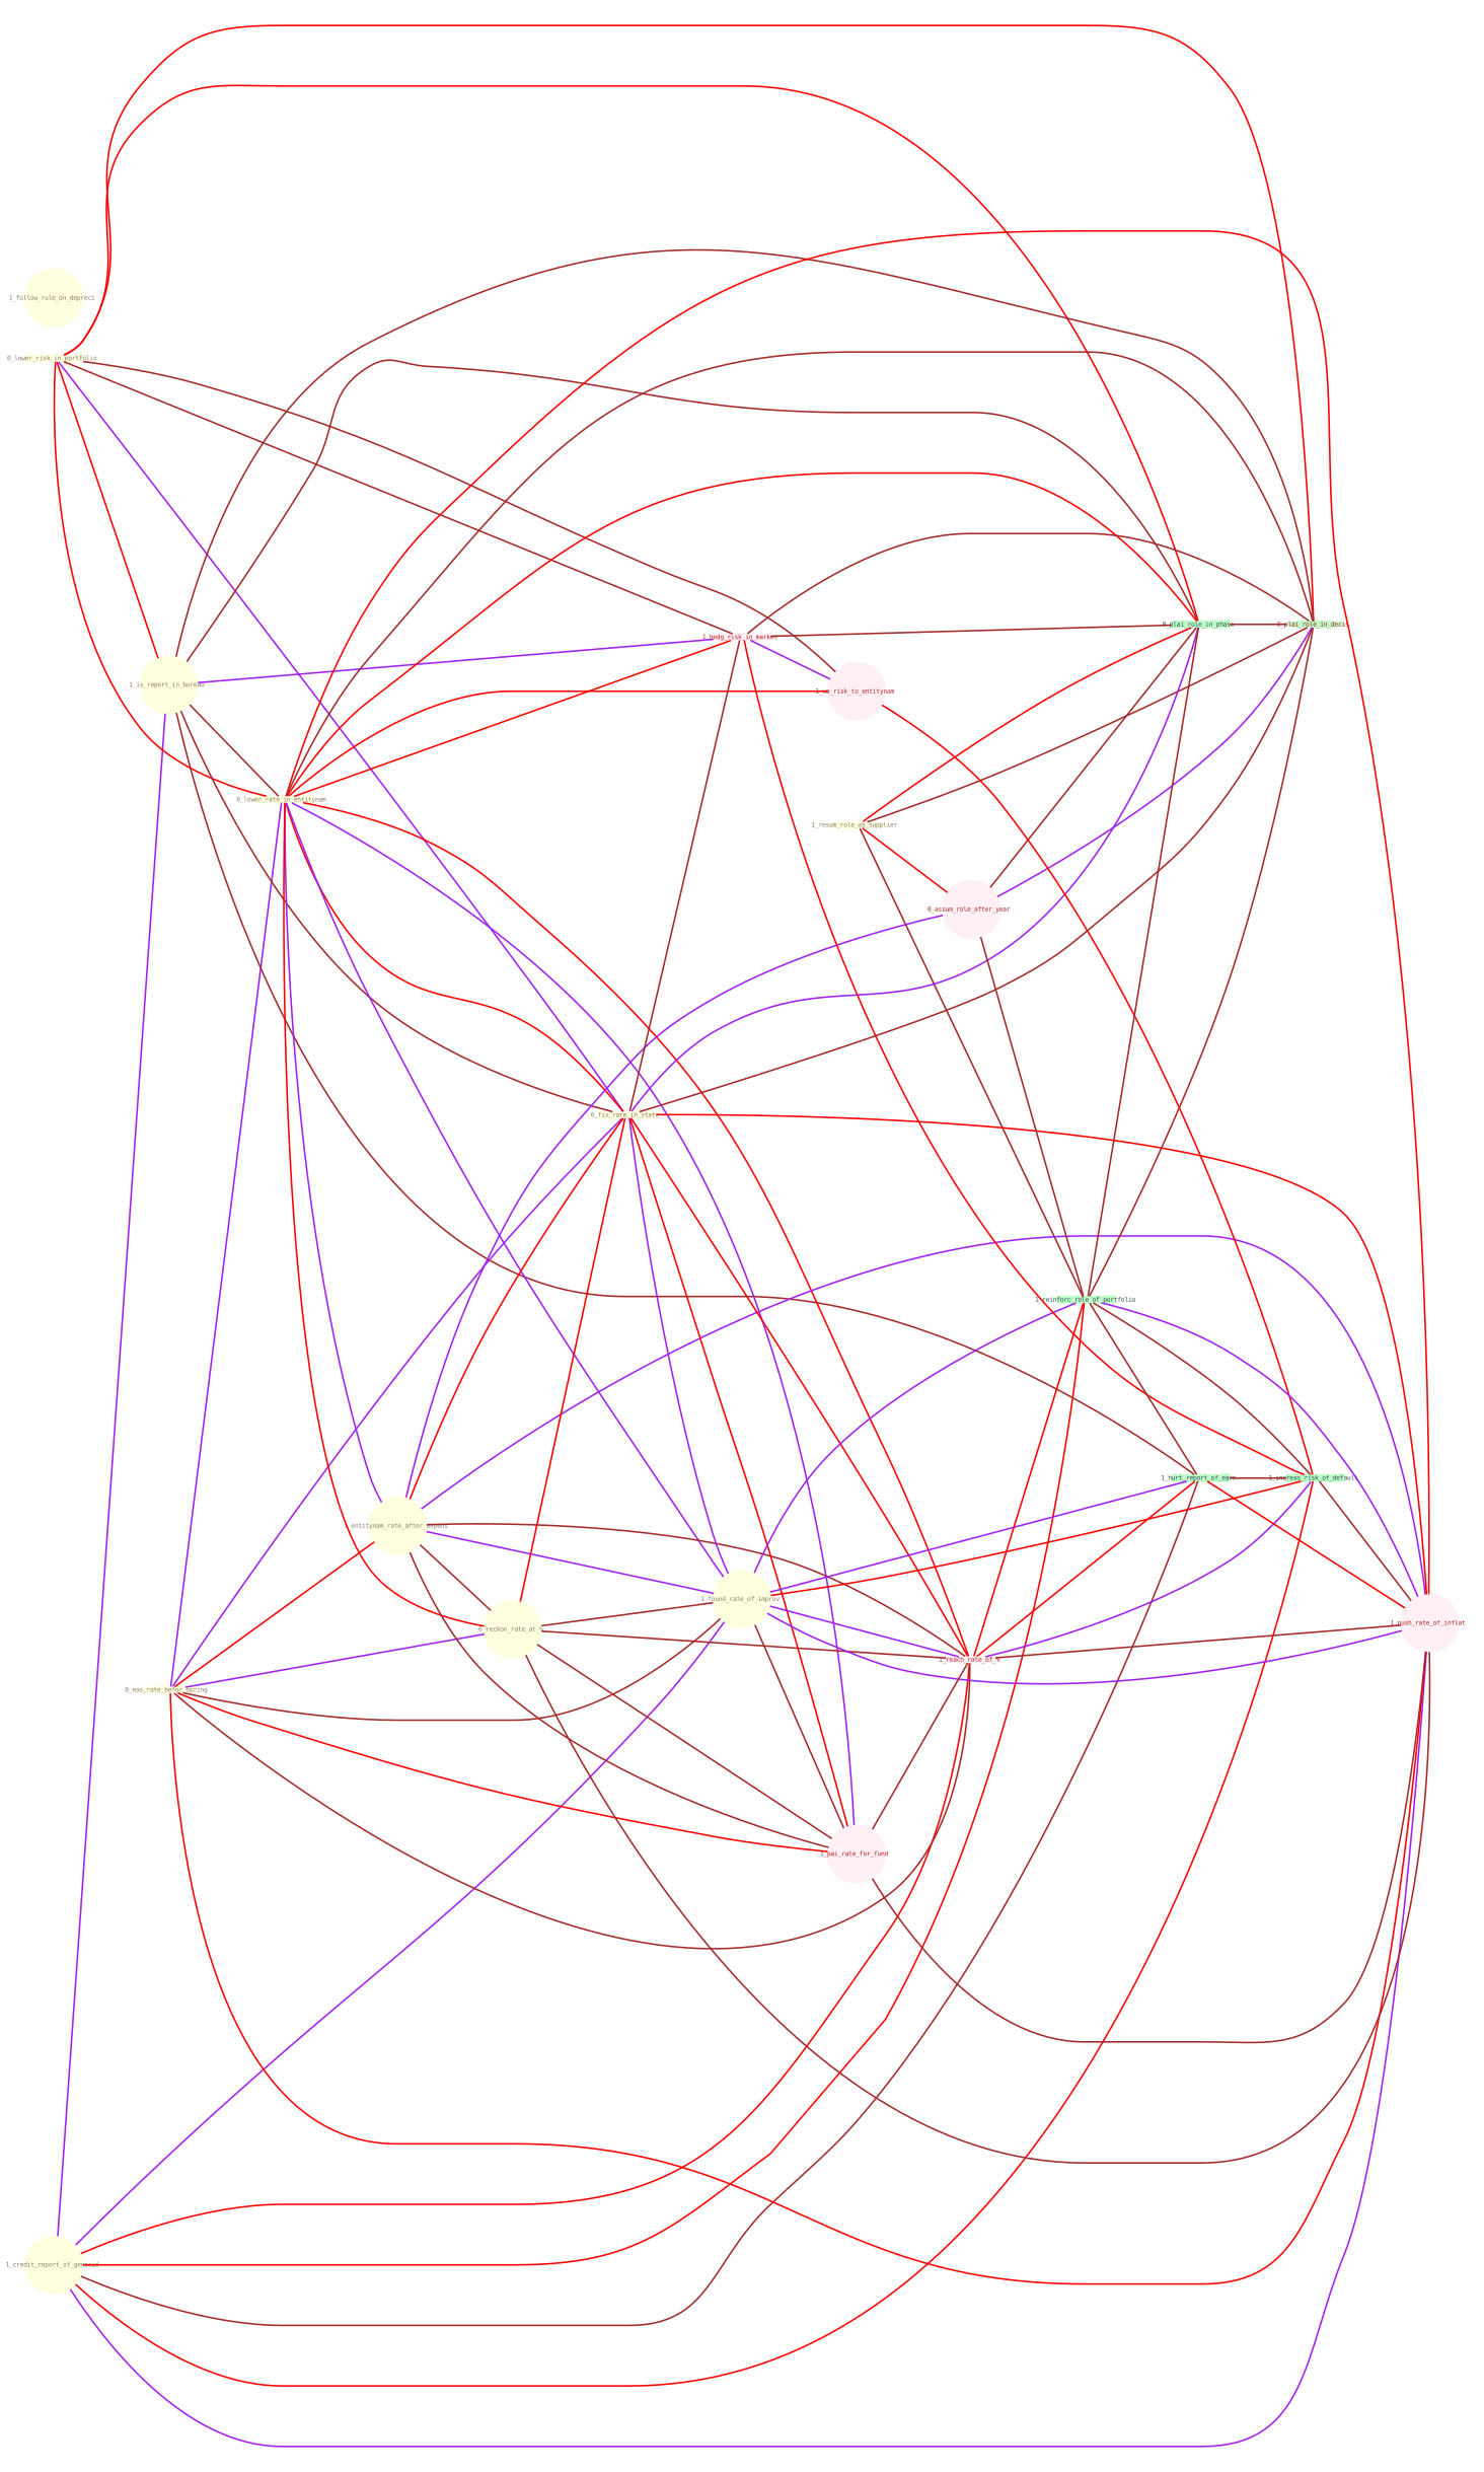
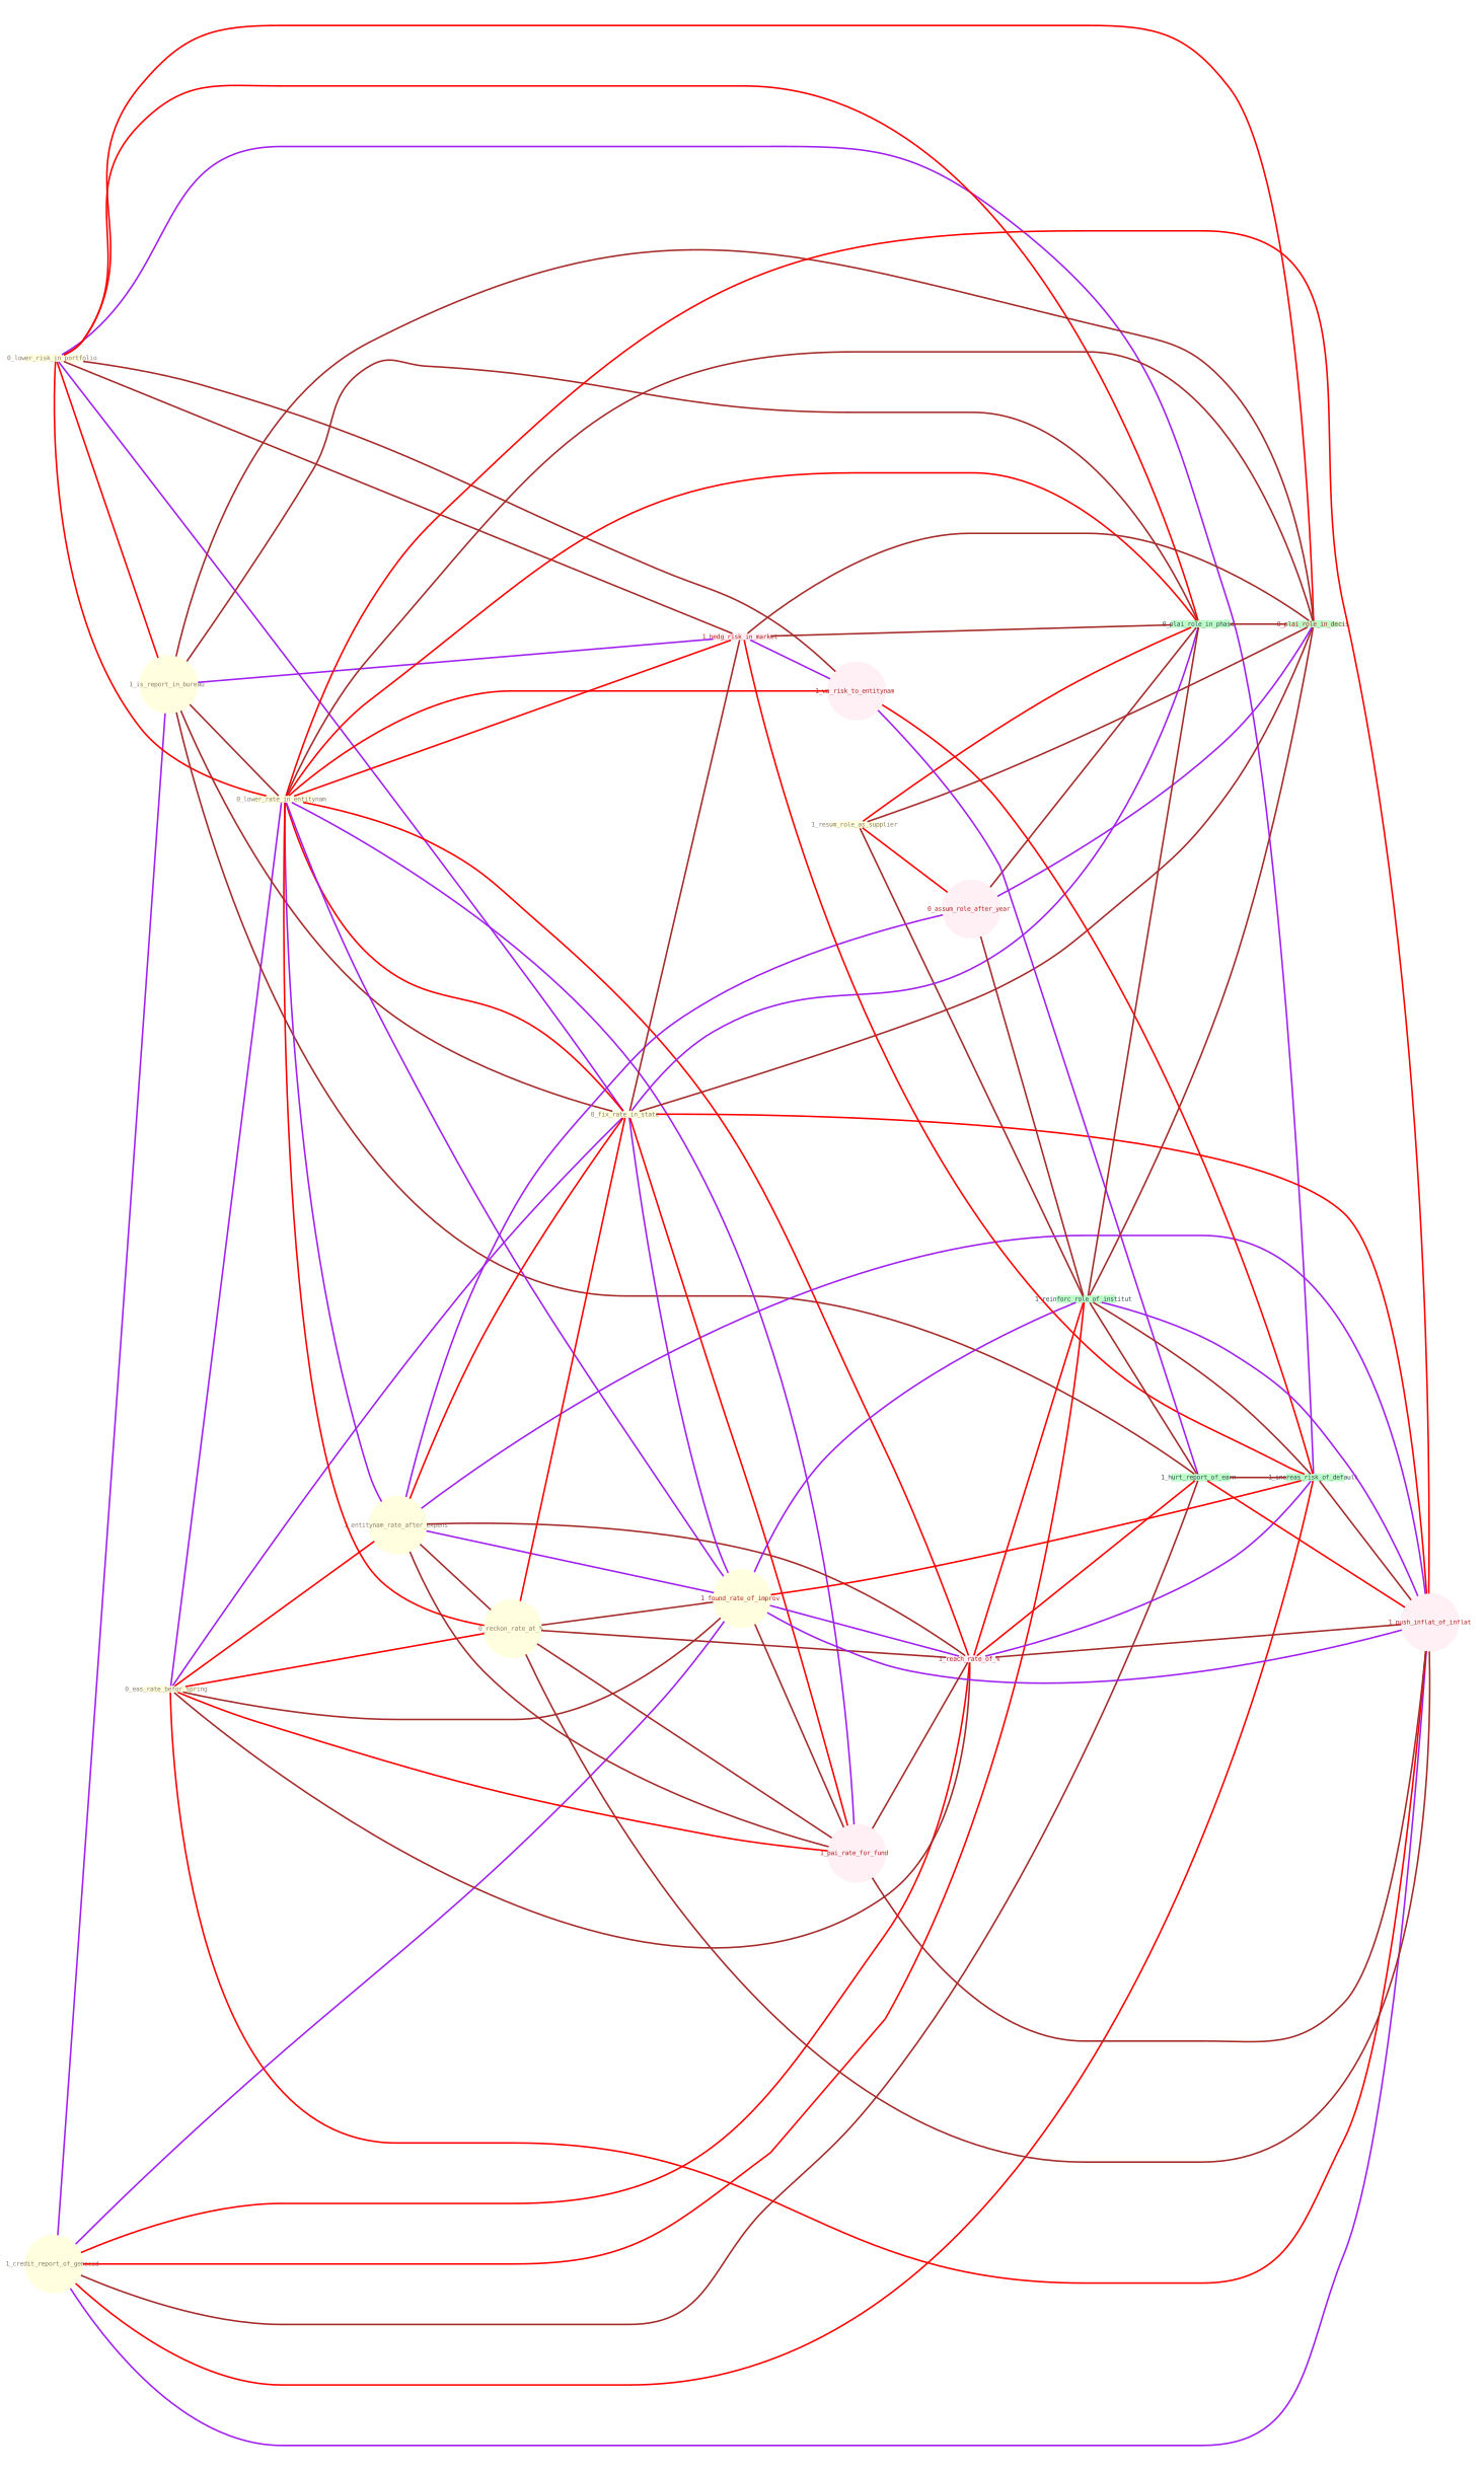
  graph {
    fontname="DejaVu Sans Mono"
    rankdir=LR
    node [color="#ffffe0" fixedsize=true fontcolor="#8b7d6b" fontname="DejaVu Sans Mono" fontsize=4 shape=circle style=filled]
    edge [color=brown fontname="DejaVu Sans Mono" w=1]
    "1_credit_report_of_genocid " [height=.06 width=.5]
    "0_eas_rate_befor_spring " [height=.06 shape=ellipse width=.5]
    "0_lower_risk_in_portfolio " [height=.06 shape=folder width=.5]
    "1_is_report_in_bureau " [height=.06 width=.5]
    "0_lower_rate_in_entitynam " [height=.06 shape=folder width=.5]
    "1_resum_role_as_supplier " [height=.06 shape=ellipse width=.5]
    "1_entitynam_rate_after_expens " [height=.06 width=.5]
    "0_reckon_rate_at_% " [height=.06 width=.5]
    "0_fix_rate_in_state " [height=.06 shape=folder width=.5]
-   "1_found_rate_of_improv " [height=.06 width=.5]
-   "1_follow_rule_on_depreci " [height=.06 width=.5]
+   "1_found_rate_of_improv " [fontcolor="#b22222" height=.06 width=.5]
    "0_assum_role_after_year " [color="#fff0f5" fontcolor="#b22222" height=.06 width=.5]
    "1_hedg_risk_in_market " [color="#fff0f5" fontcolor="#b22222" height=.06 shape=folder width=.5]
    "1_pai_rate_for_fund " [color="#fff0f5" fontcolor="#b22222" height=.06 width=.5]
    "1_reach_rate_of_% " [color="#fff0f5" fontcolor="#b22222" height=.06 shape=ellipse width=.5]
    "1_wa_risk_to_entitynam " [color="#fff0f5" fontcolor="#b22222" height=.06 width=.5]
-   "1_push_rate_of_inflat " [color="#fff0f5" fontcolor="#b22222" height=.06 width=.5]
-   "1_reinforc_role_of_institut " [color="#BDFCC9" fontcolor="#2f4f4f" height=.06 shape=folder width=.5 label="1_reinforc_role_of_portfolio"]
+   "1_push_rate_of_inflat " [color="#fff0f5" fontcolor="#b22222" height=.06 width=.5 label="1_push_inflat_of_inflat"]
+   "1_reinforc_role_of_institut " [color="#BDFCC9" fontcolor="#2f4f4f" height=.06 shape=folder width=.5]
    "1_hurt_report_of_earn " [color="#BDFCC9" fontcolor="#2f4f4f" height=.06 shape=folder width=.5]
    "1_increas_risk_of_default " [color="#BDFCC9" fontcolor="#2f4f4f" height=.06 shape=folder width=.5]
    "0_plai_role_in_phase " [color="#BDFCC9" fontcolor="#2f4f4f" height=.06 shape=folder width=.5]
    "0_plai_role_in_decis " [color="#BDFCC9" fontcolor="#b22222" height=.06 shape=ellipse width=.5]
    subgraph sub_1 {
      "1_credit_report_of_genocid "
      "0_eas_rate_befor_spring "
      "0_lower_risk_in_portfolio "
      "1_is_report_in_bureau "
      "0_lower_rate_in_entitynam "
      "1_resum_role_as_supplier "
      "1_entitynam_rate_after_expens "
      "0_reckon_rate_at_% "
      "0_fix_rate_in_state "
      "1_found_rate_of_improv "
-     "1_follow_rule_on_depreci "
    }
    subgraph sub_2 {
      "0_assum_role_after_year "
      "1_hedg_risk_in_market "
      "1_pai_rate_for_fund "
      "1_reach_rate_of_% "
      "1_wa_risk_to_entitynam "
      "1_push_rate_of_inflat "
    }
    "1_credit_report_of_genocid " -- "1_is_report_in_bureau " [color=purple]
    "1_credit_report_of_genocid " -- "1_found_rate_of_improv " [color=purple]
    "1_credit_report_of_genocid " -- "1_reach_rate_of_% " [color=red]
    "1_credit_report_of_genocid " -- "1_push_rate_of_inflat " [color=purple]
    "1_credit_report_of_genocid " -- "1_reinforc_role_of_institut " [color=red]
    "1_credit_report_of_genocid " -- "1_hurt_report_of_earn " [w=2]
    "1_credit_report_of_genocid " -- "1_increas_risk_of_default " [color=red]
    "0_eas_rate_befor_spring " -- "0_lower_rate_in_entitynam " [color=purple]
    "0_eas_rate_befor_spring " -- "1_entitynam_rate_after_expens " [color=red]
-   "0_eas_rate_befor_spring " -- "0_reckon_rate_at_% " [color=purple]
+   "0_eas_rate_befor_spring " -- "0_reckon_rate_at_% " [color=red]
    "0_eas_rate_befor_spring " -- "0_fix_rate_in_state " [color=purple]
    "0_eas_rate_befor_spring " -- "1_found_rate_of_improv "
    "0_eas_rate_befor_spring " -- "1_pai_rate_for_fund " [color=red]
    "0_eas_rate_befor_spring " -- "1_reach_rate_of_% "
    "0_eas_rate_befor_spring " -- "1_push_rate_of_inflat " [color=red]
    "0_lower_risk_in_portfolio " -- "1_is_report_in_bureau " [color=red]
    "0_lower_risk_in_portfolio " -- "0_lower_rate_in_entitynam " [color=red w=2]
    "0_lower_risk_in_portfolio " -- "0_fix_rate_in_state " [color=purple]
    "0_lower_risk_in_portfolio " -- "1_hedg_risk_in_market " [w=2]
    "0_lower_risk_in_portfolio " -- "1_wa_risk_to_entitynam "
+   "0_lower_risk_in_portfolio " -- "1_increas_risk_of_default " [color=purple]
    "0_lower_risk_in_portfolio " -- "0_plai_role_in_phase " [color=red]
    "0_lower_risk_in_portfolio " -- "0_plai_role_in_decis " [color=red]
    "1_is_report_in_bureau " -- "0_lower_rate_in_entitynam "
    "1_is_report_in_bureau " -- "0_fix_rate_in_state "
    "1_is_report_in_bureau " -- "1_hedg_risk_in_market " [color=purple]
    "1_is_report_in_bureau " -- "1_hurt_report_of_earn "
    "1_is_report_in_bureau " -- "0_plai_role_in_phase "
    "1_is_report_in_bureau " -- "0_plai_role_in_decis "
    "0_lower_rate_in_entitynam " -- "1_entitynam_rate_after_expens " [color=purple]
    "0_lower_rate_in_entitynam " -- "0_reckon_rate_at_% " [color=red]
    "0_lower_rate_in_entitynam " -- "0_fix_rate_in_state " [color=red w=2]
    "0_lower_rate_in_entitynam " -- "1_found_rate_of_improv " [color=purple]
    "0_lower_rate_in_entitynam " -- "1_hedg_risk_in_market " [color=red]
    "0_lower_rate_in_entitynam " -- "1_pai_rate_for_fund " [color=purple]
    "0_lower_rate_in_entitynam " -- "1_reach_rate_of_% " [color=red]
    "0_lower_rate_in_entitynam " -- "1_wa_risk_to_entitynam " [color=red]
    "0_lower_rate_in_entitynam " -- "1_push_rate_of_inflat " [color=red]
    "0_lower_rate_in_entitynam " -- "0_plai_role_in_phase " [color=red]
    "0_lower_rate_in_entitynam " -- "0_plai_role_in_decis "
    "1_resum_role_as_supplier " -- "0_assum_role_after_year " [color=red]
    "1_resum_role_as_supplier " -- "1_reinforc_role_of_institut "
    "1_resum_role_as_supplier " -- "0_plai_role_in_phase " [color=red]
    "1_resum_role_as_supplier " -- "0_plai_role_in_decis "
    "1_entitynam_rate_after_expens " -- "0_reckon_rate_at_% "
    "1_entitynam_rate_after_expens " -- "0_fix_rate_in_state " [color=red]
    "1_entitynam_rate_after_expens " -- "1_found_rate_of_improv " [color=purple]
    "1_entitynam_rate_after_expens " -- "0_assum_role_after_year " [color=purple]
    "1_entitynam_rate_after_expens " -- "1_pai_rate_for_fund "
    "1_entitynam_rate_after_expens " -- "1_reach_rate_of_% "
    "1_entitynam_rate_after_expens " -- "1_push_rate_of_inflat " [color=purple]
    "0_reckon_rate_at_% " -- "0_fix_rate_in_state " [color=red]
    "0_reckon_rate_at_% " -- "1_found_rate_of_improv "
    "0_reckon_rate_at_% " -- "1_pai_rate_for_fund "
    "0_reckon_rate_at_% " -- "1_reach_rate_of_% " [w=2]
    "0_reckon_rate_at_% " -- "1_push_rate_of_inflat "
    "0_fix_rate_in_state " -- "1_found_rate_of_improv " [color=purple]
    "0_fix_rate_in_state " -- "1_hedg_risk_in_market "
    "0_fix_rate_in_state " -- "1_pai_rate_for_fund " [color=red]
-   "0_fix_rate_in_state " -- "1_reach_rate_of_% " [color=red]
    "0_fix_rate_in_state " -- "1_push_rate_of_inflat " [color=red]
    "0_fix_rate_in_state " -- "0_plai_role_in_phase " [color=purple]
    "0_fix_rate_in_state " -- "0_plai_role_in_decis "
    "1_found_rate_of_improv " -- "1_pai_rate_for_fund "
    "1_found_rate_of_improv " -- "1_reach_rate_of_% " [color=purple w=2]
    "1_found_rate_of_improv " -- "1_push_rate_of_inflat " [color=purple w=2]
    "1_found_rate_of_improv " -- "1_reinforc_role_of_institut " [color=purple]
-   "1_found_rate_of_improv " -- "1_hurt_report_of_earn " [color=purple]
+   "1_wa_risk_to_entitynam " -- "1_hurt_report_of_earn " [color=purple]
    "1_found_rate_of_improv " -- "1_increas_risk_of_default " [color=red]
    "0_assum_role_after_year " -- "1_reinforc_role_of_institut "
    "0_assum_role_after_year " -- "0_plai_role_in_phase "
    "0_assum_role_after_year " -- "0_plai_role_in_decis " [color=purple]
    "1_hedg_risk_in_market " -- "1_wa_risk_to_entitynam " [color=purple]
    "1_hedg_risk_in_market " -- "1_increas_risk_of_default " [color=red]
    "1_hedg_risk_in_market " -- "0_plai_role_in_phase "
    "1_hedg_risk_in_market " -- "0_plai_role_in_decis "
    "1_pai_rate_for_fund " -- "1_reach_rate_of_% "
    "1_pai_rate_for_fund " -- "1_push_rate_of_inflat "
    "1_reach_rate_of_% " -- "1_push_rate_of_inflat " [w=2]
    "1_reach_rate_of_% " -- "1_reinforc_role_of_institut " [color=red]
    "1_reach_rate_of_% " -- "1_hurt_report_of_earn " [color=red]
    "1_reach_rate_of_% " -- "1_increas_risk_of_default " [color=purple]
    "1_wa_risk_to_entitynam " -- "1_increas_risk_of_default " [color=red]
    "1_reinforc_role_of_institut " -- "1_push_rate_of_inflat " [color=purple]
    "1_reinforc_role_of_institut " -- "1_hurt_report_of_earn "
    "1_reinforc_role_of_institut " -- "1_increas_risk_of_default "
    "1_reinforc_role_of_institut " -- "0_plai_role_in_phase "
    "1_reinforc_role_of_institut " -- "0_plai_role_in_decis "
    "1_hurt_report_of_earn " -- "1_push_rate_of_inflat " [color=red]
    "1_hurt_report_of_earn " -- "1_increas_risk_of_default "
    "1_increas_risk_of_default " -- "1_push_rate_of_inflat "
    "0_plai_role_in_phase " -- "0_plai_role_in_decis " [w=3]
  }
